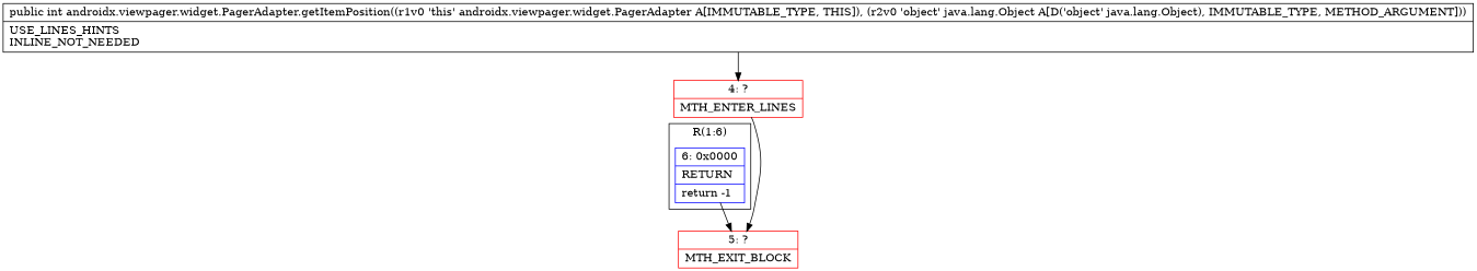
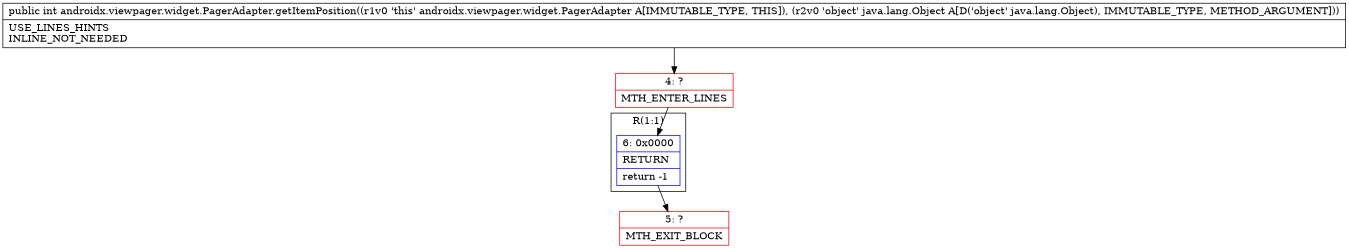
  digraph {
    node [color=red shape=record]
    n1 [color=blue label="{6\:\ 0x0000|RETURN\l|return \-1\l}"]
    n2 [label="{5\:\ ?|MTH_EXIT_BLOCK\l}"]
    n3 [label="{4\:\ ?|MTH_ENTER_LINES\l}"]
    n4 [label="{public int androidx.viewpager.widget.PagerAdapter.getItemPosition((r1v0 'this' androidx.viewpager.widget.PagerAdapter A[IMMUTABLE_TYPE, THIS]), (r2v0 'object' java.lang.Object A[D('object' java.lang.Object), IMMUTABLE_TYPE, METHOD_ARGUMENT]))  | USE_LINES_HINTS\lINLINE_NOT_NEEDED\l}" color=""]
    subgraph cluster_1 {
-     label="R(1:6)"
+     label="R(1:1)"
      n1
    }
    n1 -> n2
-   n3 -> n2
+   n3 -> n1
    n4 -> n3
  }
